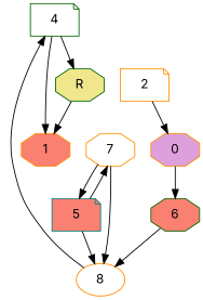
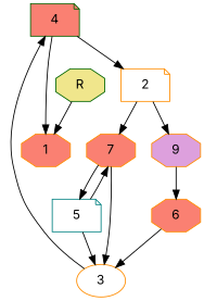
  digraph {
    fontname=Inter
    node [color=darkorange fillcolor=white fontname=Inter shape=octagon style=filled]
    edge [fontname=Inter]
    1 [fillcolor=salmon]
-   5 [color=teal fillcolor=salmon shape=note]
-   7
-   8 [shape=ellipse]
+   5 [color=teal shape=note]
+   7 [fillcolor=salmon]
+   8 [shape=ellipse label=3]
    2 [shape=note]
-   9 [fillcolor=plum label=0]
-   6 [color=darkgreen fillcolor=salmon]
-   4 [color=darkgreen shape=note]
+   9 [fillcolor=plum]
+   6 [fillcolor=salmon]
+   4 [color=darkgreen fillcolor=salmon shape=note]
    R [color=darkgreen fillcolor=khaki]
    5 -> 7
    5 -> 8
    7 -> 5
    7 -> 8
    8 -> 4
+   2 -> 7
    2 -> 9
    9 -> 6
    6 -> 8
    4 -> 1
-   4 -> R
+   4 -> 2
    R -> 1
  }
